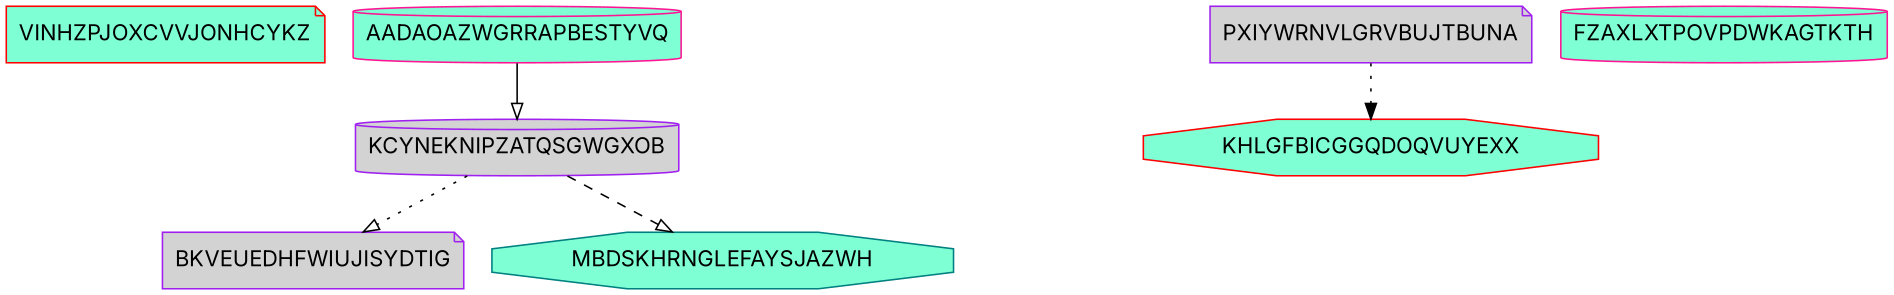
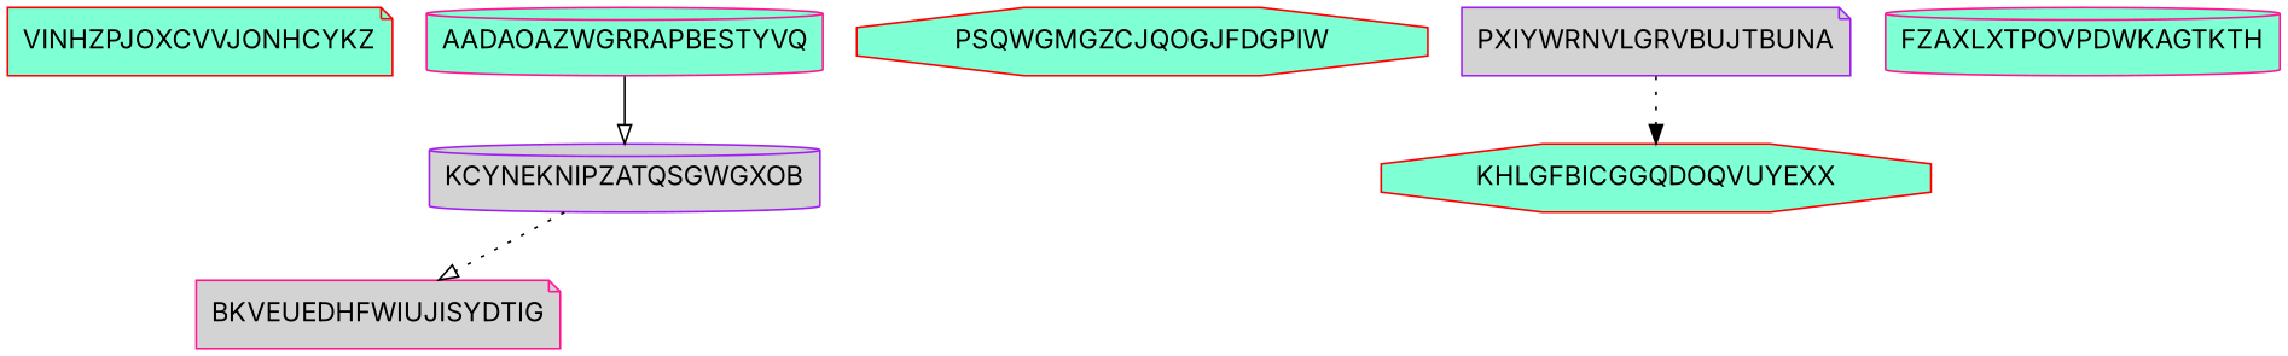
  digraph {
    fontname=Inter
    node [Processor=3 Start=0 Weight=10 color=red fillcolor=aquamarine fontname=Inter shape=note style=filled]
    edge [arrowhead=onormal fontname=Inter style=dotted]
    VINHZPJOXCVVJONHCYKZ [Processor=1 Weight=12]
    KCYNEKNIPZATQSGWGXOB [Processor=2 Weight=16 color=purple fillcolor=lightgrey shape=cylinder]
-   BKVEUEDHFWIUJISYDTIG [Processor=1 Start=27 color=purple fillcolor=lightgrey]
-   MBDSKHRNGLEFAYSJAZWH [Processor=2 Start=16 Weight=17 color=teal shape=octagon]
+   BKVEUEDHFWIUJISYDTIG [Processor=1 Start=27 color=deeppink fillcolor=lightgrey]
    AADAOAZWGRRAPBESTYVQ [Processor=4 Start=26 Weight=17 color=deeppink shape=cylinder]
+   PSQWGMGZCJQOGJFDGPIW [Weight=14 shape=octagon]
    KHLGFBICGGQDOQVUYEXX [Start=14 Weight=15 shape=octagon]
    PXIYWRNVLGRVBUJTBUNA [Start=29 color=purple fillcolor=lightgrey]
    FZAXLXTPOVPDWKAGTKTH [Processor=4 Weight=20 color=deeppink shape=cylinder]
    KCYNEKNIPZATQSGWGXOB -> BKVEUEDHFWIUJISYDTIG [Weight=11]
-   KCYNEKNIPZATQSGWGXOB -> MBDSKHRNGLEFAYSJAZWH [Weight=16 style=dashed]
    AADAOAZWGRRAPBESTYVQ -> KCYNEKNIPZATQSGWGXOB [Weight=10 style=solid]
    PXIYWRNVLGRVBUJTBUNA -> KHLGFBICGGQDOQVUYEXX [Weight=20 arrowhead=normal]
  }
